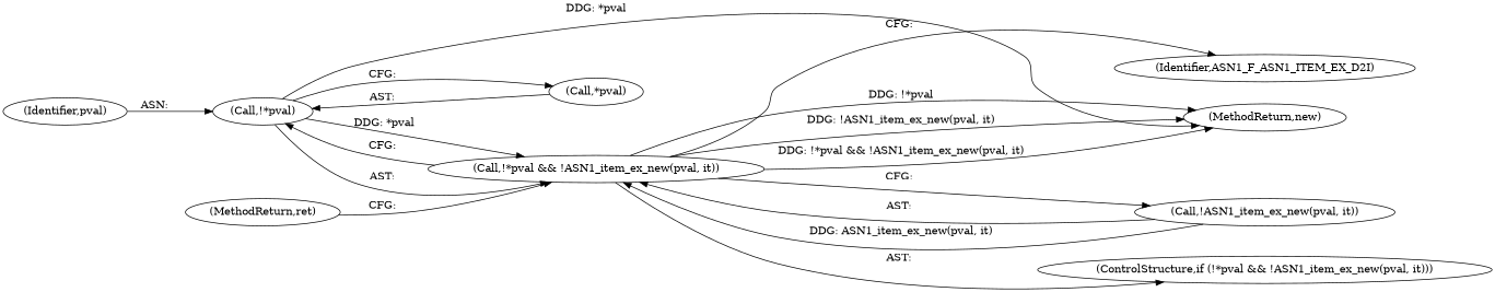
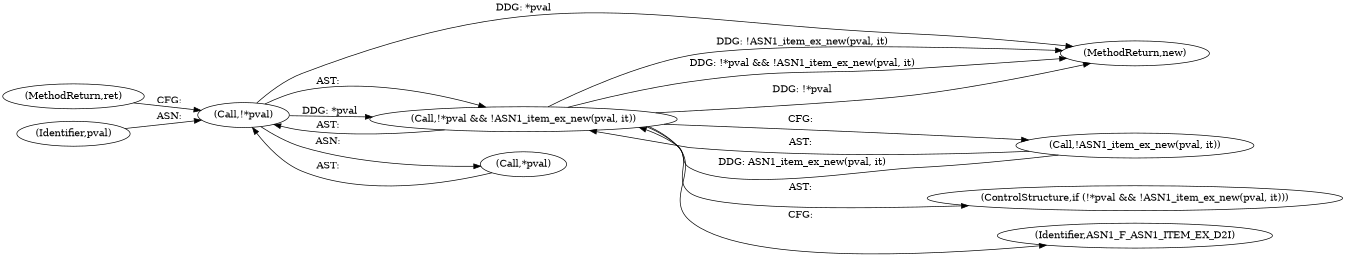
  digraph {
    rankdir=LR
    n1 [label="(Call,!*pval)"]
    n2 [label="(Call,!*pval && !ASN1_item_ex_new(pval, it))"]
    n3 [label="(MethodReturn,new)"]
    n4 [label="(Call,*pval)"]
    n5 [label="(Call,!ASN1_item_ex_new(pval, it))"]
    n6 [label="(ControlStructure,if (!*pval && !ASN1_item_ex_new(pval, it)))"]
    n7 [label="(Identifier,ASN1_F_ASN1_ITEM_EX_D2I)"]
    n8 [label="(MethodReturn,ret)"]
    n9 [label="(Identifier,pval)"]
    n1 -> n2 [label="AST: "]
    n1 -> n2 [label="DDG: *pval"]
    n1 -> n3 [label="DDG: *pval"]
-   n1 -> n4 [label="CFG: "]
-   n2 -> n1 [label="CFG: "]
+   n1 -> n4 [label="ASN: "]
+   n2 -> n1 [label="AST: "]
    n2 -> n3 [label="DDG: !ASN1_item_ex_new(pval, it)"]
    n2 -> n3 [label="DDG: !*pval && !ASN1_item_ex_new(pval, it)"]
    n2 -> n3 [label="DDG: !*pval"]
    n2 -> n5 [label="CFG: "]
    n2 -> n6 [label="AST: "]
    n2 -> n7 [label="CFG: "]
    n4 -> n1 [label="AST: "]
    n5 -> n2 [label="AST: "]
    n5 -> n2 [label="DDG: ASN1_item_ex_new(pval, it)"]
-   n8 -> n2 [label="CFG: "]
+   n8 -> n1 [label="CFG: "]
    n9 -> n1 [label="ASN: "]
  }
